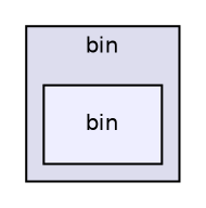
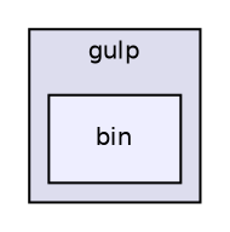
  digraph {
    compound=true
    n1 [fillcolor="#eeeeff" fontname=Helvetica fontsize=10 label=bin pencolor=black shape=box style=filled]
    subgraph cluster_1 {
      bgcolor="#ddddee"
      fontname=Helvetica
      fontsize=10
-     label=bin
+     label=gulp
      pencolor=black
      n1
    }
  }
